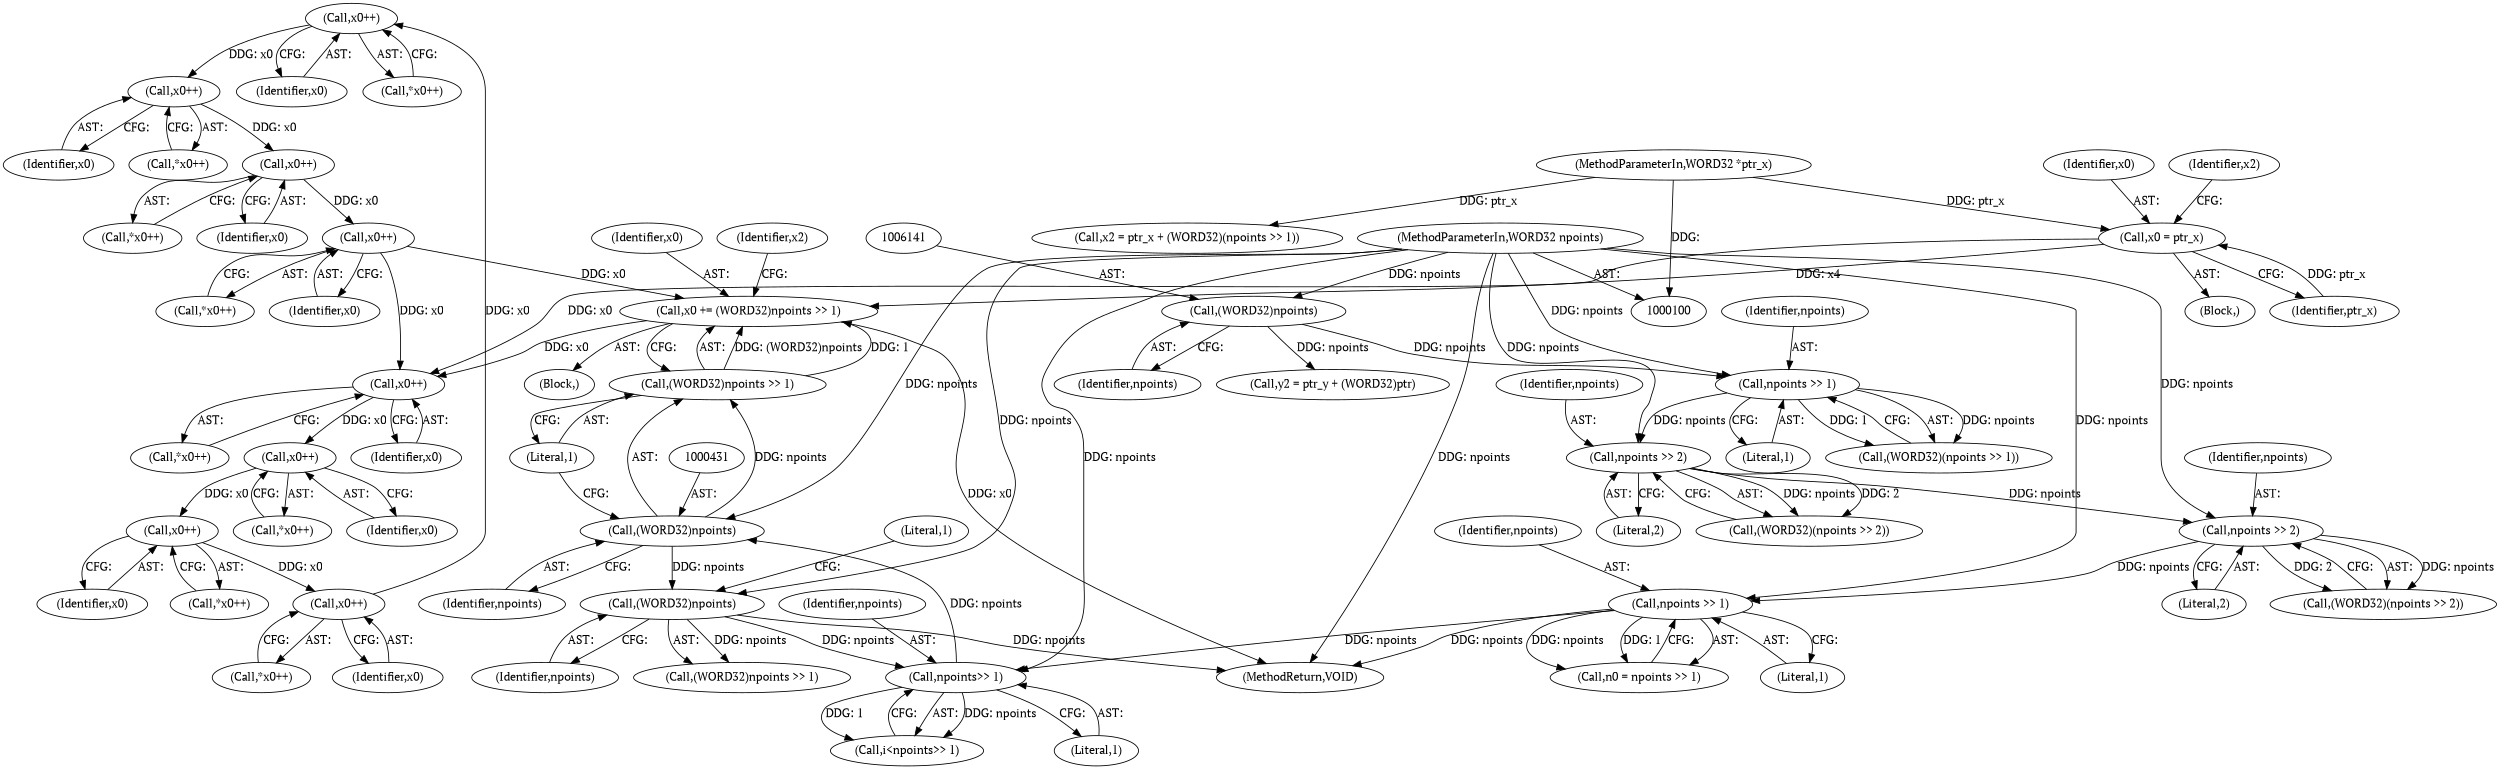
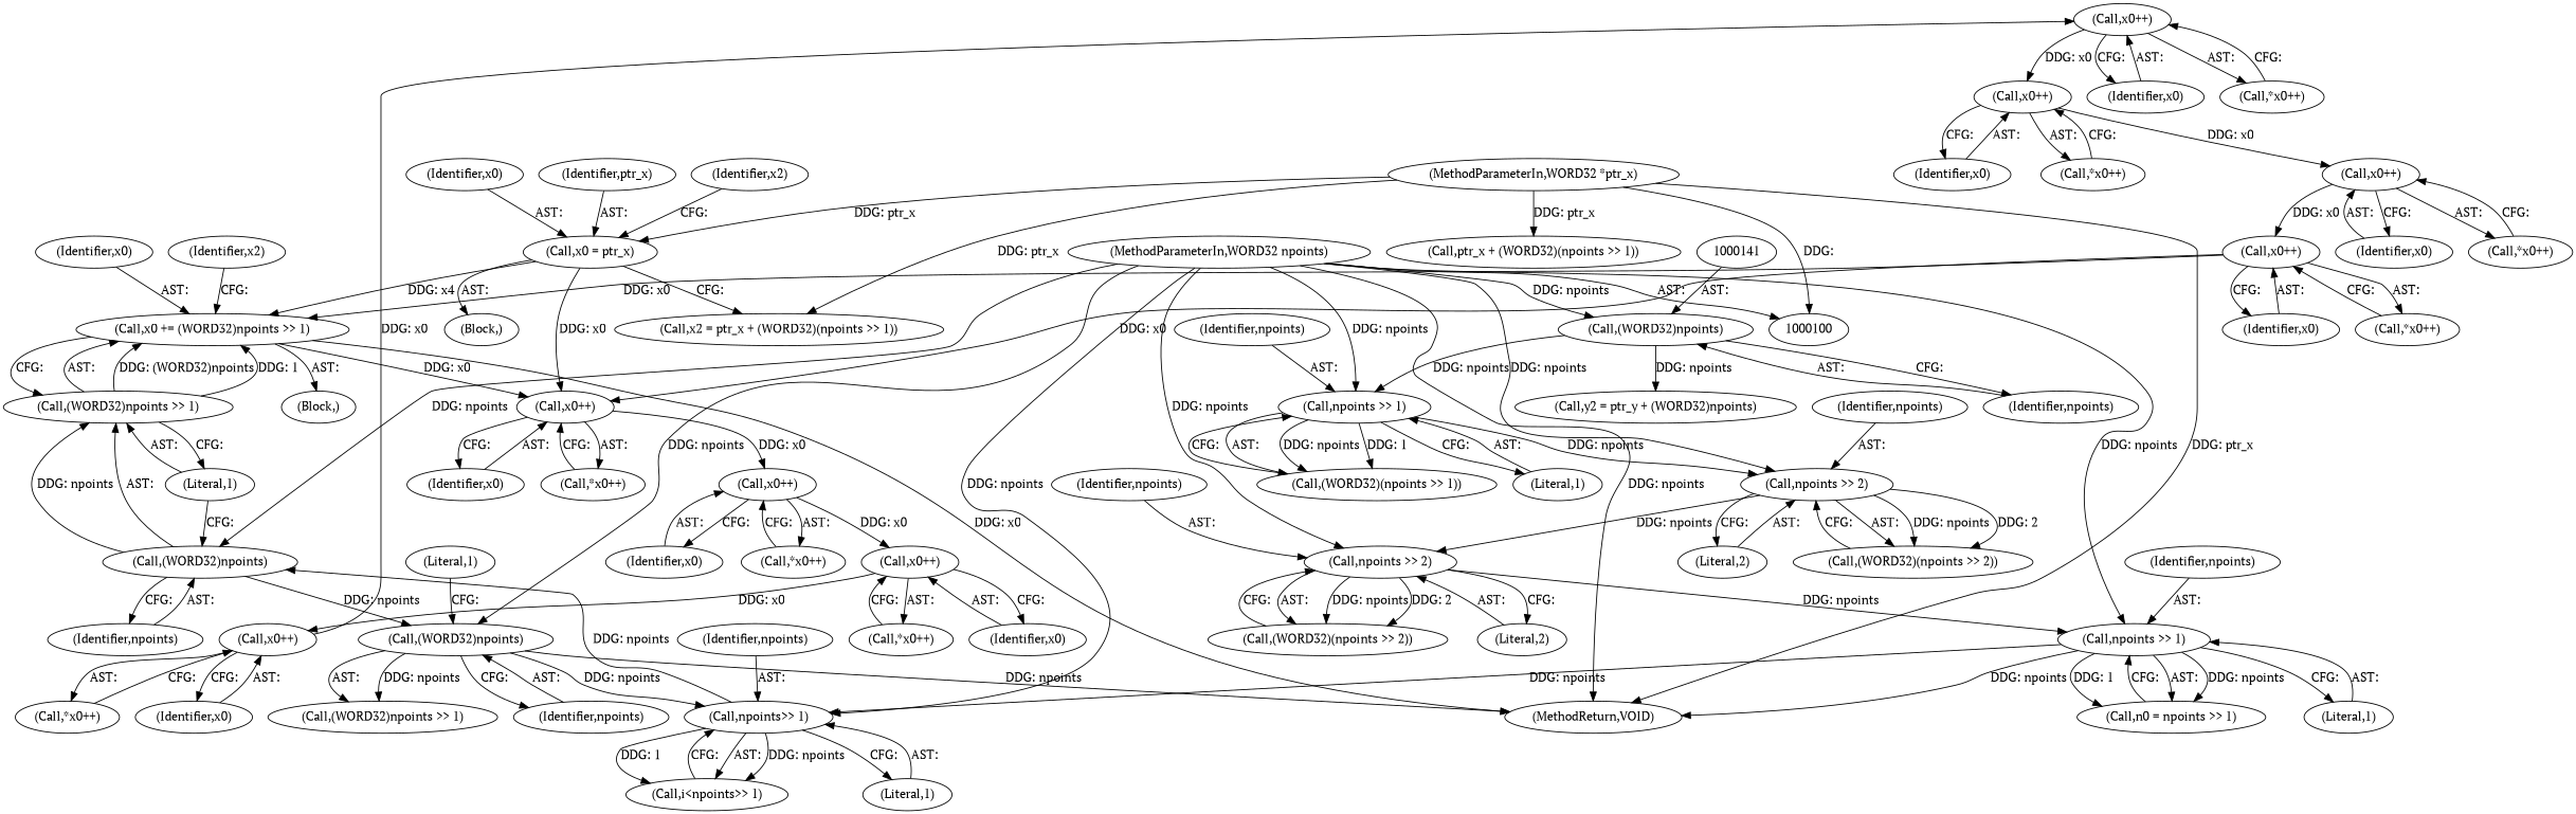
  digraph {
    fontname="PT Serif"
    node [fontname="PT Serif"]
    edge [fontname="PT Serif"]
    n1 [label="(Call,x0++)"]
    n2 [label="(Call,x0++)"]
    n3 [label="(Identifier,x0)"]
    n4 [label="(Call,*x0++)"]
    n5 [label="(Call,x0++)"]
    n6 [label="(Identifier,x0)"]
    n7 [label="(Call,*x0++)"]
    n8 [label="(Call,x0++)"]
    n9 [label="(Call,*x0++)"]
    n10 [label="(Identifier,x0)"]
    n11 [label="(Call,x0++)"]
    n12 [label="(Call,*x0++)"]
    n13 [label="(Identifier,x0)"]
    n14 [label="(Call,x0++)"]
    n15 [label="(Identifier,x0)"]
    n16 [label="(Call,*x0++)"]
    n17 [label="(Call,x0++)"]
    n18 [label="(Call,*x0++)"]
    n19 [label="(Identifier,x0)"]
    n20 [label="(Call,x0 += (WORD32)npoints >> 1)"]
    n21 [label="(Call,(WORD32)npoints >> 1)"]
    n22 [label="(Block,)"]
    n23 [label="(MethodReturn,VOID)"]
    n24 [label="(Literal,1)"]
    n25 [label="(Call,(WORD32)npoints)"]
    n26 [label="(Call,(WORD32)npoints)"]
    n27 [label="(Identifier,npoints)"]
    n28 [label="(Call,npoints>> 1)"]
    n29 [label="(Call,(WORD32)npoints >> 1)"]
    n30 [label="(Identifier,npoints)"]
    n31 [label="(Call,i<npoints>> 1)"]
    n32 [label="(Literal,1)"]
    n33 [label="(MethodParameterIn,WORD32 npoints)"]
    n34 [label="(Call,npoints >> 1)"]
    n35 [label="(Call,npoints >> 2)"]
    n36 [label="(Call,npoints >> 2)"]
    n37 [label="(Call,npoints >> 1)"]
    n38 [label="(Call,(WORD32)npoints)"]
    1000100
    n40 [label="(Literal,1)"]
    n41 [label="(Call,n0 = npoints >> 1)"]
    n42 [label="(Call,(WORD32)(npoints >> 2))"]
    n43 [label="(Literal,2)"]
    n44 [label="(Literal,2)"]
    n45 [label="(Call,(WORD32)(npoints >> 2))"]
    n46 [label="(Literal,1)"]
    n47 [label="(Call,(WORD32)(npoints >> 1))"]
    n48 [label="(Identifier,npoints)"]
-   n49 [label="(Call,y2 = ptr_y + (WORD32)ptr)"]
+   n49 [label="(Call,y2 = ptr_y + (WORD32)npoints)"]
    n50 [label="(Call,x0 = ptr_x)"]
    n51 [label="(Block,)"]
    n52 [label="(Identifier,ptr_x)"]
    n53 [label="(MethodParameterIn,WORD32 *ptr_x)"]
+   n54 [label="(Call,ptr_x + (WORD32)(npoints >> 1))"]
    n55 [label="(Call,x2 = ptr_x + (WORD32)(npoints >> 1))"]
    n56 [label="(Call,x0++)"]
    n57 [label="(Call,*x0++)"]
    n58 [label="(Identifier,x0)"]
    n59 [label="(Call,*x0++)"]
    n60 [label="(Identifier,x0)"]
    n61 [label="(Identifier,x0)"]
    n62 [label="(Identifier,npoints)"]
    n63 [label="(Identifier,npoints)"]
    n64 [label="(Literal,1)"]
    n65 [label="(Identifier,x2)"]
    n66 [label="(Identifier,npoints)"]
    n67 [label="(Identifier,npoints)"]
    n68 [label="(Identifier,x2)"]
    n69 [label="(Identifier,npoints)"]
    n70 [label="(Identifier,x0)"]
-   1000431
-   1000141 [label=1006141]
+   1000141
    n1 -> n2 [label="DDG: x0"]
    n1 -> n3 [label="CFG: "]
    n1 -> n4 [label="AST: "]
    n2 -> n5 [label="DDG: x0"]
    n2 -> n6 [label="CFG: "]
    n2 -> n7 [label="AST: "]
    n3 -> n1 [label="AST: "]
    n4 -> n1 [label="CFG: "]
    n5 -> n56 [label="DDG: x0"]
    n5 -> n59 [label="AST: "]
    n5 -> n60 [label="CFG: "]
    n6 -> n2 [label="AST: "]
    n7 -> n2 [label="CFG: "]
    n8 -> n1 [label="DDG: x0"]
    n8 -> n9 [label="AST: "]
    n8 -> n10 [label="CFG: "]
    n9 -> n8 [label="CFG: "]
    n10 -> n8 [label="AST: "]
    n11 -> n8 [label="DDG: x0"]
    n11 -> n12 [label="AST: "]
    n11 -> n13 [label="CFG: "]
    n12 -> n11 [label="CFG: "]
    n13 -> n11 [label="AST: "]
    n14 -> n11 [label="DDG: x0"]
    n14 -> n15 [label="CFG: "]
    n14 -> n16 [label="AST: "]
    n15 -> n14 [label="AST: "]
    n16 -> n14 [label="CFG: "]
    n17 -> n14 [label="DDG: x0"]
    n17 -> n18 [label="AST: "]
    n17 -> n19 [label="CFG: "]
    n18 -> n17 [label="CFG: "]
    n19 -> n17 [label="AST: "]
    n20 -> n17 [label="DDG: x0"]
    n20 -> n21 [label="CFG: "]
    n20 -> n22 [label="AST: "]
    n20 -> n23 [label="DDG: x0"]
    n21 -> n20 [label="AST: "]
    n21 -> n20 [label="DDG: (WORD32)npoints"]
    n21 -> n20 [label="DDG: 1"]
    n21 -> n24 [label="CFG: "]
    n24 -> n21 [label="AST: "]
    n24 -> n25 [label="CFG: "]
    n25 -> n21 [label="AST: "]
    n25 -> n21 [label="DDG: npoints"]
    n25 -> n26 [label="DDG: npoints"]
    n25 -> n27 [label="CFG: "]
    n26 -> n23 [label="DDG: npoints"]
    n26 -> n28 [label="DDG: npoints"]
    n26 -> n29 [label="AST: "]
    n26 -> n29 [label="DDG: npoints"]
    n26 -> n30 [label="CFG: "]
    n27 -> n25 [label="AST: "]
    n28 -> n25 [label="DDG: npoints"]
    n28 -> n31 [label="AST: "]
    n28 -> n31 [label="DDG: npoints"]
    n28 -> n31 [label="DDG: 1"]
    n28 -> n32 [label="CFG: "]
    n30 -> n26 [label="AST: "]
    n31 -> n28 [label="CFG: "]
    n32 -> n28 [label="AST: "]
    n33 -> n23 [label="DDG: npoints"]
    n33 -> n25 [label="DDG: npoints"]
    n33 -> n26 [label="DDG: npoints"]
    n33 -> n28 [label="DDG: npoints"]
    n33 -> n34 [label="DDG: npoints"]
    n33 -> n35 [label="DDG: npoints"]
    n33 -> n36 [label="DDG: npoints"]
    n33 -> n37 [label="DDG: npoints"]
    n33 -> n38 [label="DDG: npoints"]
    n33 -> 1000100 [label="AST: "]
    n34 -> n23 [label="DDG: npoints"]
    n34 -> n28 [label="DDG: npoints"]
    n34 -> n40 [label="CFG: "]
    n34 -> n41 [label="AST: "]
    n34 -> n41 [label="DDG: npoints"]
    n34 -> n41 [label="DDG: 1"]
    n35 -> n34 [label="DDG: npoints"]
    n35 -> n42 [label="AST: "]
    n35 -> n42 [label="DDG: npoints"]
    n35 -> n42 [label="DDG: 2"]
    n35 -> n43 [label="CFG: "]
    n36 -> n35 [label="DDG: npoints"]
    n36 -> n44 [label="CFG: "]
    n36 -> n45 [label="AST: "]
    n36 -> n45 [label="DDG: npoints"]
    n36 -> n45 [label="DDG: 2"]
    n37 -> n36 [label="DDG: npoints"]
    n37 -> n46 [label="CFG: "]
    n37 -> n47 [label="AST: "]
    n37 -> n47 [label="DDG: npoints"]
    n37 -> n47 [label="DDG: 1"]
    n38 -> n37 [label="DDG: npoints"]
    n38 -> n48 [label="CFG: "]
    n38 -> n49 [label="DDG: npoints"]
    n40 -> n34 [label="AST: "]
    n41 -> n34 [label="CFG: "]
    n42 -> n35 [label="CFG: "]
    n43 -> n35 [label="AST: "]
    n44 -> n36 [label="AST: "]
    n45 -> n36 [label="CFG: "]
    n46 -> n37 [label="AST: "]
    n47 -> n37 [label="CFG: "]
    n48 -> n38 [label="AST: "]
    n50 -> n17 [label="DDG: x0"]
    n50 -> n20 [label="DDG: x4"]
    n50 -> n51 [label="AST: "]
-   n50 -> n52 [label="CFG: "]
-   n52 -> n50 [label="DDG: ptr_x"]
+   n50 -> n55 [label="CFG: "]
+   n52 -> n50 [label="AST: "]
+   n53 -> n23 [label="DDG: ptr_x"]
    n53 -> 1000100 [label="DDG: "]
    n53 -> n50 [label="DDG: ptr_x"]
+   n53 -> n54 [label="DDG: ptr_x"]
    n53 -> n55 [label="DDG: ptr_x"]
    n56 -> n17 [label="DDG: x0"]
    n56 -> n20 [label="DDG: x0"]
    n56 -> n57 [label="AST: "]
    n56 -> n58 [label="CFG: "]
    n57 -> n56 [label="CFG: "]
    n58 -> n56 [label="AST: "]
    n59 -> n5 [label="CFG: "]
    n60 -> n5 [label="AST: "]
    n61 -> n20 [label="AST: "]
    n62 -> n36 [label="AST: "]
    n63 -> n37 [label="AST: "]
    n64 -> n26 [label="CFG: "]
    n65 -> n50 [label="CFG: "]
    n66 -> n28 [label="AST: "]
    n67 -> n35 [label="AST: "]
    n68 -> n20 [label="CFG: "]
    n69 -> n34 [label="AST: "]
    n70 -> n50 [label="AST: "]
-   1000431 -> n25 [label="AST: "]
    1000141 -> n38 [label="AST: "]
  }
